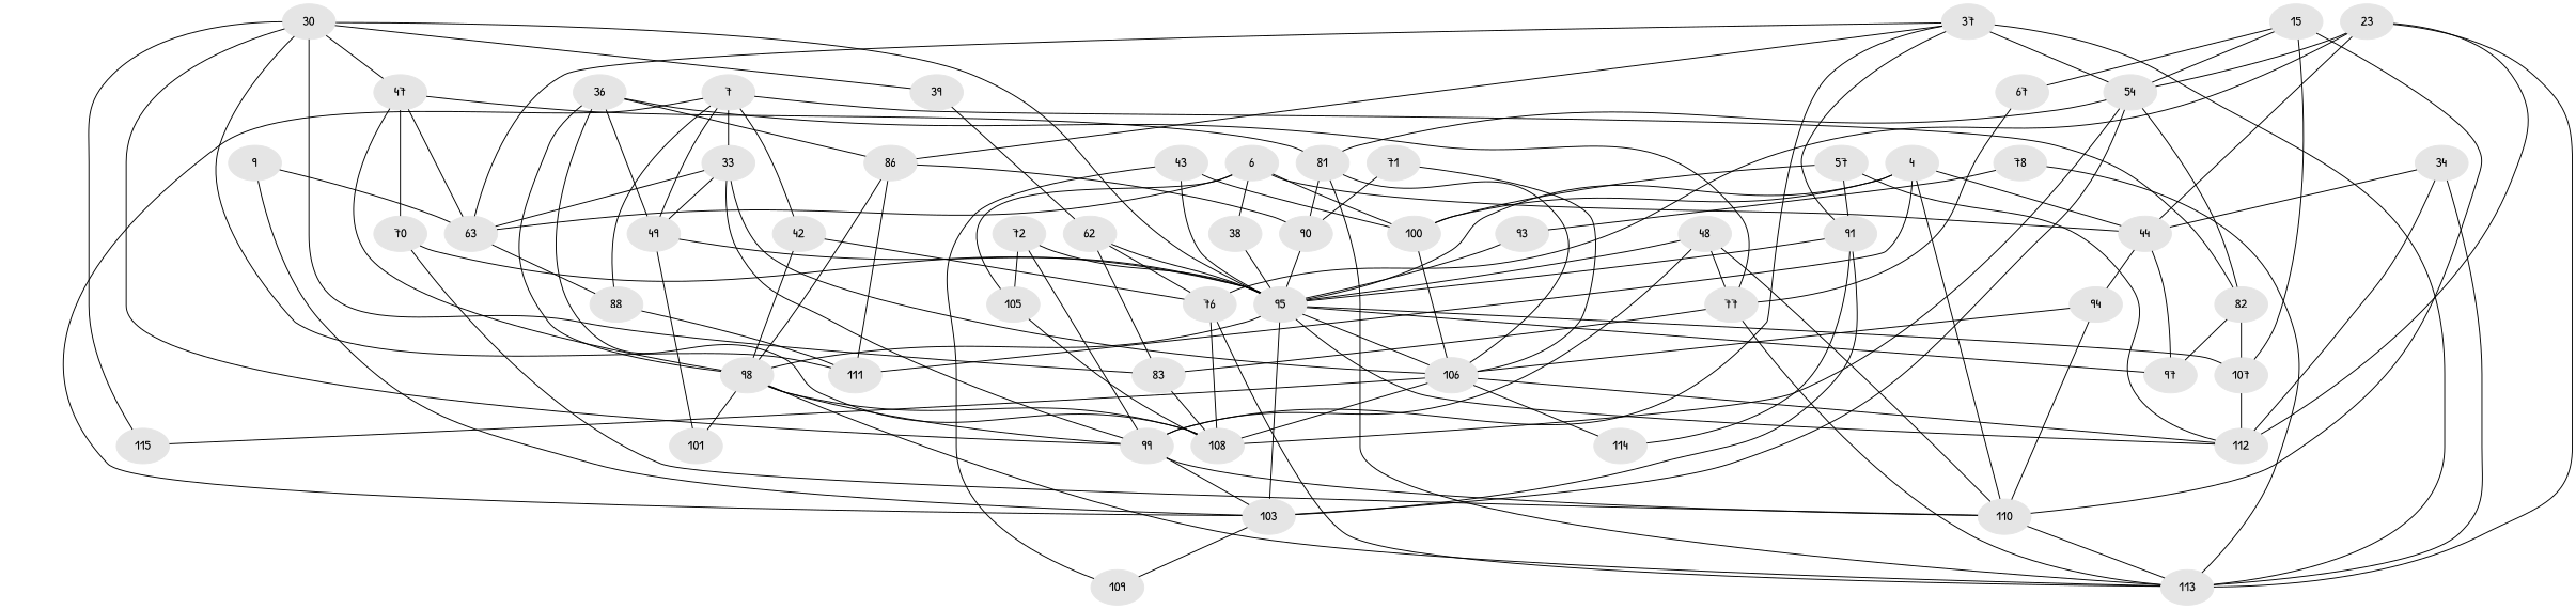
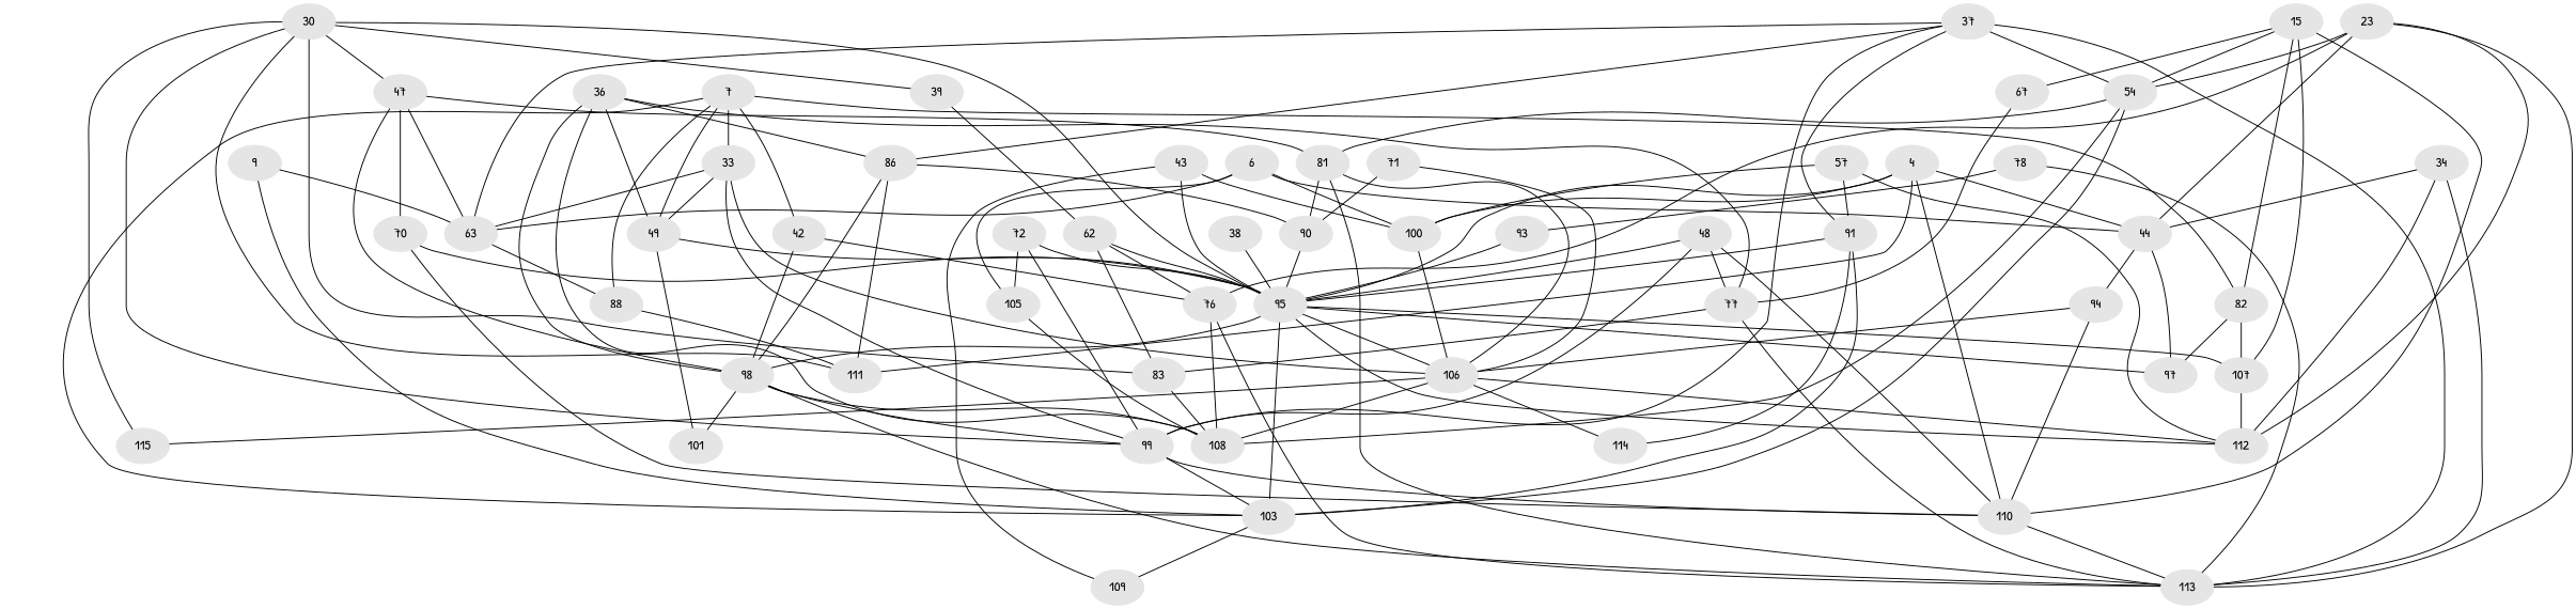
  graph {
    fontname="Patrick Hand"
    node [color=gray90 fontname="Patrick Hand" style=filled]
    edge [fontname="Patrick Hand"]
    44 [super="+11"]
    94 [super="+61+85"]
    97 [super="+45"]
    4
    95 [super="+59+69"]
    100 [super="+89"]
    110 [super="+104+13"]
    111
    103 [super="+22"]
    107 [super="+21"]
    112 [super="+74"]
    106 [super="+60+87+102"]
    98 [super="+29+58+96"]
    113 [super="+18+27+92"]
    6
    38
    63 [super="+16+24"]
    105
    88
    108 [super="+19+31+75"]
    7
    33
    42
    82 [super="+12"]
    49 [super="+20"]
    99 [super="+56+84"]
    76 [super="+73"]
    72
    109
    37 [super="+8"]
    54 [super="+53"]
    86
    91 [super="+35"]
    9
    81 [super="+79"]
    15
    67
    77 [super="+46+25"]
    23 [super="+10"]
    30
    39
    47 [super="+26"]
    83 [super="+52"]
    115
    62
    70
    101
    114
    34
    36
    90 [super="+80"]
    43
    48
    57
    71
    78
    93
    44 -- 94
    44 -- 97
    94 -- 110 [weight=2]
    94 -- 106 [weight=3]
    4 -- 44 [weight=2]
    4 -- 95
    4 -- 100
    4 -- 110 [weight=2]
    4 -- 111
    95 -- 97
    95 -- 103
    95 -- 107
    95 -- 112
    95 -- 106 [weight=4]
    95 -- 98 [weight=4]
    100 -- 106
    110 -- 113 [weight=2]
    103 -- 109
    107 -- 112
    106 -- 112
    106 -- 108
    106 -- 115
    106 -- 114
    98 -- 113
    98 -- 108
    98 -- 99
    98 -- 101
    6 -- 44
    6 -- 100 [weight=2]
-   6 -- 38
    6 -- 63
    6 -- 105
    38 -- 95
    63 -- 88
    105 -- 108
    88 -- 111
    7 -- 103
    7 -- 88
    7 -- 33
    7 -- 42
    7 -- 82 [weight=2]
    7 -- 49
    33 -- 106
    33 -- 63
    33 -- 49
    33 -- 99
    42 -- 98
    42 -- 76
    82 -- 97 [weight=2]
    82 -- 107 [weight=2]
    49 -- 95 [weight=2]
    49 -- 101
    99 -- 110 [weight=2]
    99 -- 103
    76 -- 113
    76 -- 108
    72 -- 95
    72 -- 105
    72 -- 99
    37 -- 113 [weight=2]
    37 -- 63
    37 -- 99
    37 -- 54 [weight=2]
    37 -- 86
    37 -- 91
    54 -- 103 [weight=2]
    54 -- 108 [weight=2]
-   54 -- 82
+   15 -- 82
    54 -- 81
    86 -- 111
    86 -- 98
    86 -- 90
    91 -- 95 [weight=2]
    91 -- 103 [weight=2]
    91 -- 114
    9 -- 103
    9 -- 63
    81 -- 106
    81 -- 113
    81 -- 90 [weight=3]
    15 -- 110
    15 -- 107
    15 -- 54
    15 -- 67
    67 -- 77
    77 -- 113
    77 -- 83
    23 -- 44
    23 -- 112 [weight=2]
    23 -- 113
    23 -- 76 [weight=2]
    23 -- 54
    30 -- 95
    30 -- 111
    30 -- 99
    30 -- 39
    30 -- 47
    30 -- 83 [weight=2]
    30 -- 115
    39 -- 62
    47 -- 98
    47 -- 63
    47 -- 81
    47 -- 70 [weight=2]
    83 -- 108
    62 -- 95 [weight=2]
    62 -- 76 [weight=2]
    62 -- 83
    70 -- 95
    70 -- 110 [weight=2]
    34 -- 44
    34 -- 112
    34 -- 113
    36 -- 98
    36 -- 108
    36 -- 49
    36 -- 86
    36 -- 77
    90 -- 95
    43 -- 95 [weight=2]
    43 -- 100
    43 -- 109
    48 -- 95
    48 -- 110
    48 -- 99 [weight=2]
    48 -- 77
    57 -- 100
    57 -- 112
    57 -- 91
    71 -- 106
    71 -- 90 [weight=2]
    78 -- 113 [weight=2]
    78 -- 93
    93 -- 95 [weight=2]
  }
